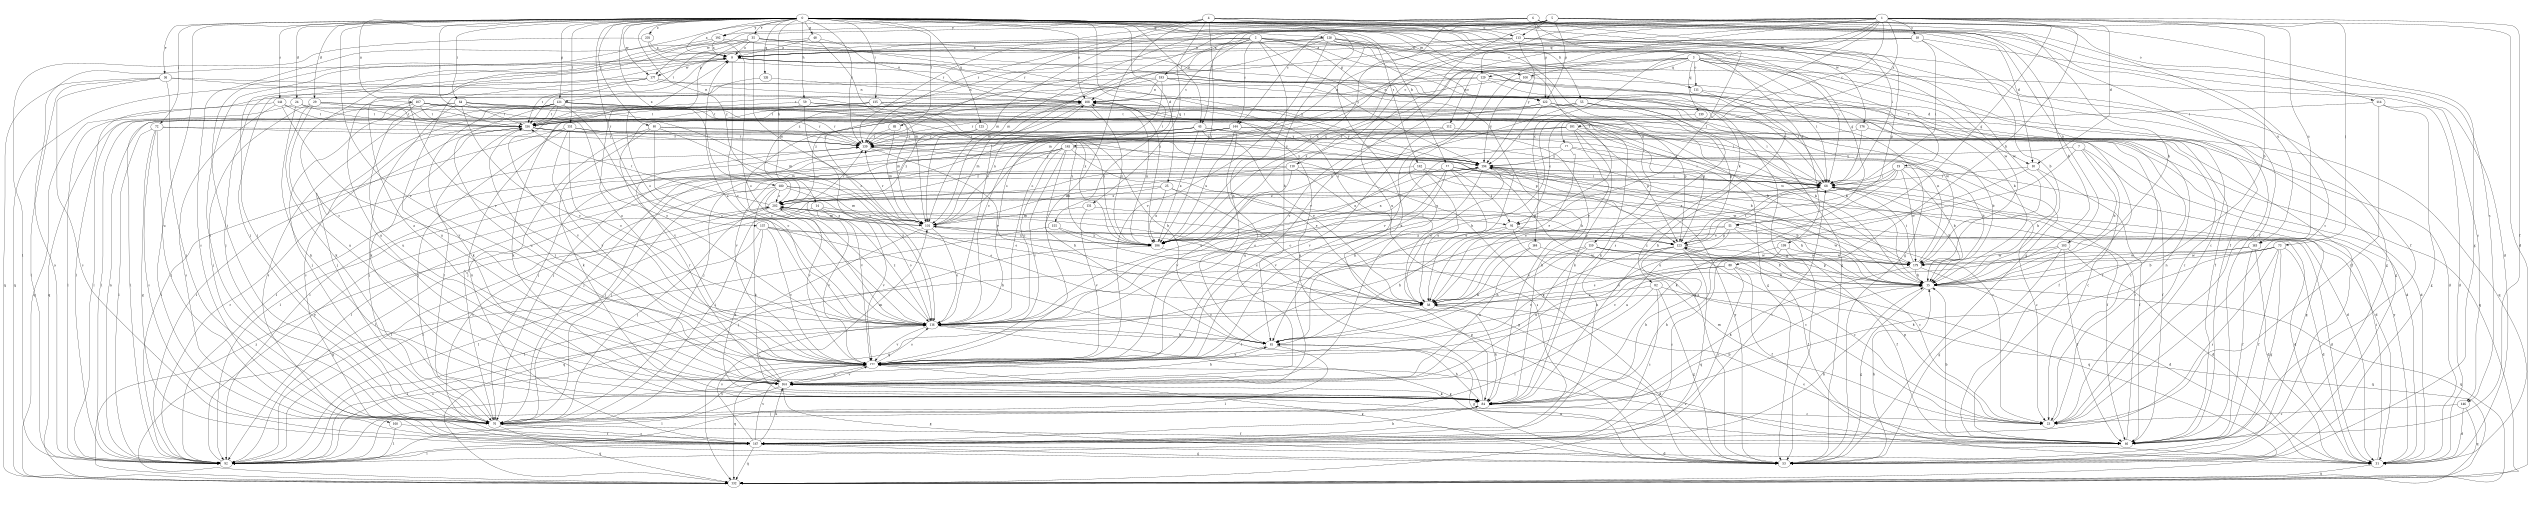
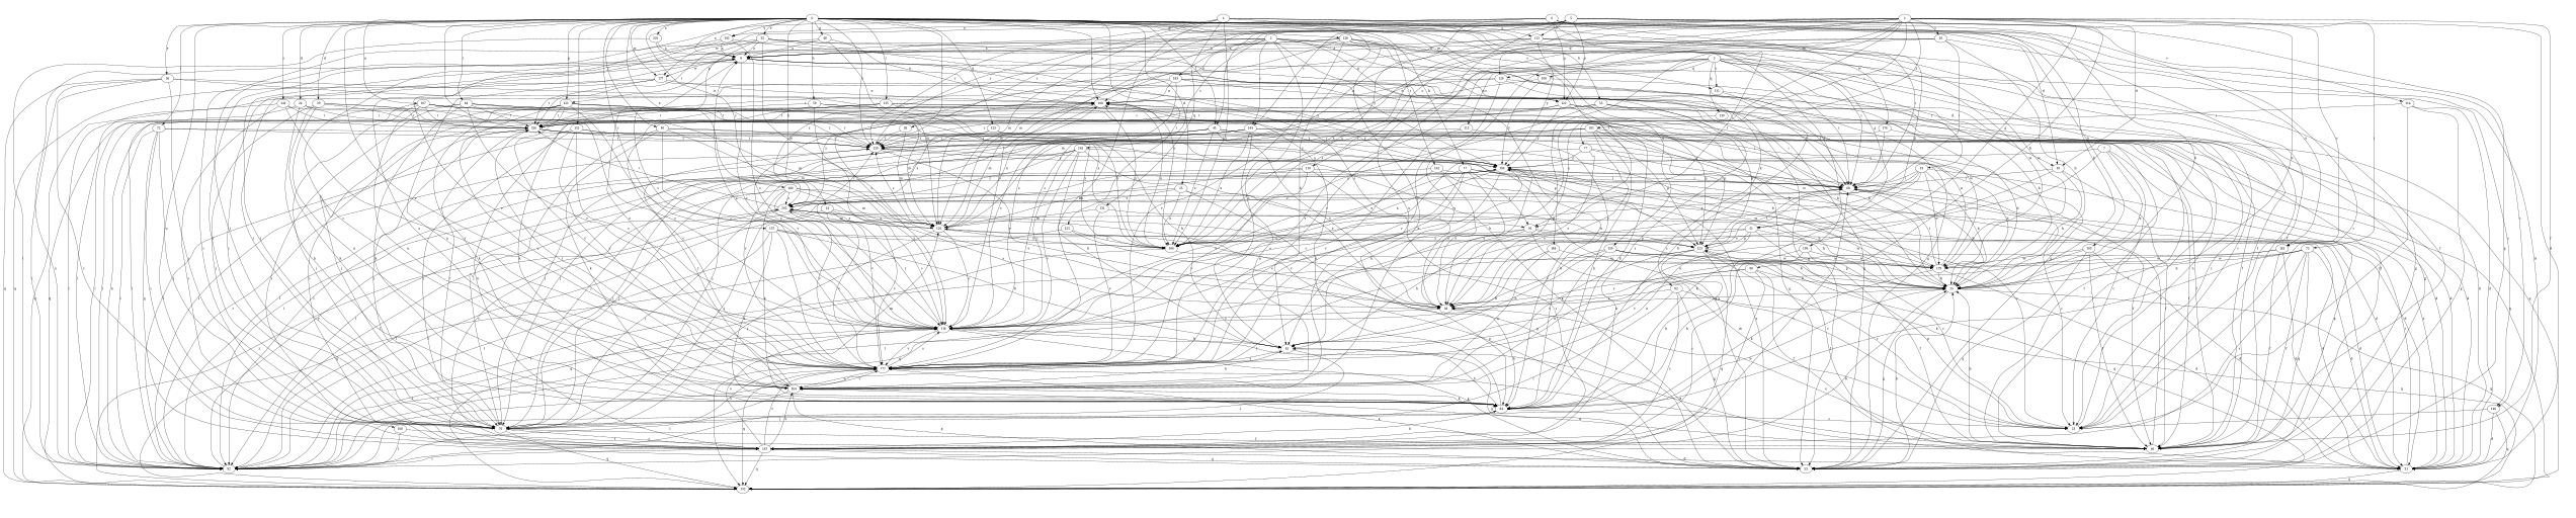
  strict digraph {
    fontname="Noto Serif"
    node [fontname="Noto Serif"]
    edge [fontname="Noto Serif"]
    0
    8
    12
    14
    24
    25
    29
    30
    35
    36
    45
    48
    51
    55
    59
    64
    68
    72
    85
    90
    91
    100
    103
    107
    108
    121
    125
-   126
    128
    135
    137
    139
    141
    142
    151
    155
    156
    159
    160
    163
    172
    176
    177
    180
    192
    199
    201
    202
    53
    76
    146
    116
    194
    38
    186
    31
    92
    84
    123
    147
    164
    15
    46
    101
    132
    23
    179
    61
    1
    17
    18
    73
    80
    110
    129
    144
    181
    183
    184
    122
    2
    82
    111
    145
    3
    19
    112
    130
    4
    113
    131
    5
    114
    6
    7
    0 -> 8 [label=a]
    0 -> 12 [label=b]
    0 -> 14 [label=b]
    0 -> 24 [label=d]
    0 -> 25 [label=d]
    0 -> 29 [label=d]
    0 -> 30 [label=d]
    0 -> 35 [label=e]
    0 -> 36 [label=e]
    0 -> 45 [label=f]
    0 -> 48 [label=g]
    0 -> 51 [label=g]
    0 -> 55 [label=h]
    0 -> 59 [label=h]
    0 -> 64 [label=i]
    0 -> 68 [label=i]
    0 -> 72 [label=j]
    0 -> 85 [label=l]
    0 -> 90 [label=l]
    0 -> 91 [label=l]
    0 -> 100 [label=m]
    0 -> 103 [label=n]
    0 -> 107 [label=n]
    0 -> 108 [label=n]
    0 -> 121 [label=p]
    0 -> 125 [label=q]
-   0 -> 126 [label=q]
    0 -> 128 [label=q]
    0 -> 135 [label=r]
    0 -> 137 [label=r]
    0 -> 139 [label=r]
    0 -> 141 [label=s]
    0 -> 142 [label=s]
    0 -> 151 [label=t]
    0 -> 155 [label=t]
    0 -> 156 [label=t]
    0 -> 159 [label=u]
    0 -> 160 [label=u]
    0 -> 163 [label=u]
    0 -> 172 [label=v]
    0 -> 176 [label=w]
    0 -> 177 [label=w]
    0 -> 180 [label=x]
    0 -> 192 [label=y]
    0 -> 199 [label=z]
    0 -> 201 [label=z]
    0 -> 202 [label=z]
    8 -> 177 [label=w]
    8 -> 53 [label=g]
    8 -> 76 [label=j]
    8 -> 146 [label=s]
    8 -> 116 [label=o]
    8 -> 194 [label=y]
    12 -> 68 [label=i]
    12 -> 91 [label=l]
    12 -> 172 [label=v]
    12 -> 116 [label=o]
    12 -> 38 [label=e]
    12 -> 186 [label=x]
    12 -> 31 [label=d]
    14 -> 91 [label=l]
    14 -> 172 [label=v]
    14 -> 116 [label=o]
    14 -> 38 [label=e]
    14 -> 92 [label=l]
    24 -> 156 [label=t]
    24 -> 116 [label=o]
    24 -> 92 [label=l]
    24 -> 84 [label=k]
    25 -> 202 [label=z]
    25 -> 53 [label=g]
    25 -> 186 [label=x]
    25 -> 123 [label=p]
    25 -> 147 [label=s]
    29 -> 139 [label=r]
    29 -> 156 [label=t]
    29 -> 76 [label=j]
    29 -> 186 [label=x]
    29 -> 84 [label=k]
    29 -> 164 [label=u]
    30 -> 68 [label=i]
    30 -> 38 [label=e]
    30 -> 15 [label=b]
    30 -> 46 [label=f]
    35 -> 8 [label=a]
    35 -> 156 [label=t]
    35 -> 172 [label=v]
    35 -> 53 [label=g]
    35 -> 116 [label=o]
    35 -> 38 [label=e]
    35 -> 46 [label=f]
    35 -> 101 [label=m]
    36 -> 108 [label=n]
    36 -> 76 [label=j]
    36 -> 186 [label=x]
    36 -> 92 [label=l]
    36 -> 147 [label=s]
    36 -> 132 [label=q]
    45 -> 139 [label=r]
    45 -> 172 [label=v]
    45 -> 76 [label=j]
    45 -> 38 [label=e]
    45 -> 186 [label=x]
    45 -> 31 [label=d]
    45 -> 15 [label=b]
    48 -> 8 [label=a]
    48 -> 108 [label=n]
    48 -> 76 [label=j]
    48 -> 101 [label=m]
    51 -> 186 [label=x]
    51 -> 92 [label=l]
    51 -> 123 [label=p]
    51 -> 164 [label=u]
    51 -> 23 [label=c]
    51 -> 179 [label=w]
    55 -> 68 [label=i]
    55 -> 156 [label=t]
    55 -> 116 [label=o]
    55 -> 186 [label=x]
    55 -> 123 [label=p]
    55 -> 15 [label=b]
    59 -> 156 [label=t]
    59 -> 116 [label=o]
    59 -> 92 [label=l]
    59 -> 123 [label=p]
    59 -> 15 [label=b]
    64 -> 139 [label=r]
    64 -> 156 [label=t]
    64 -> 116 [label=o]
    64 -> 84 [label=k]
    64 -> 147 [label=s]
    64 -> 101 [label=m]
    64 -> 132 [label=q]
    64 -> 179 [label=w]
    68 -> 202 [label=z]
    68 -> 15 [label=b]
    68 -> 23 [label=c]
    72 -> 139 [label=r]
    72 -> 53 [label=g]
    72 -> 76 [label=j]
    72 -> 31 [label=d]
    72 -> 92 [label=l]
    72 -> 147 [label=s]
    85 -> 139 [label=r]
    85 -> 101 [label=m]
    90 -> 139 [label=r]
    90 -> 76 [label=j]
    90 -> 116 [label=o]
    90 -> 84 [label=k]
    90 -> 46 [label=f]
    90 -> 101 [label=m]
    91 -> 31 [label=d]
+   91 -> 92 [label=l]
    91 -> 123 [label=p]
    91 -> 132 [label=q]
    91 -> 23 [label=c]
    91 -> 61 [label=h]
    100 -> 108 [label=n]
    100 -> 194 [label=y]
    100 -> 46 [label=f]
    103 -> 172 [label=v]
    103 -> 53 [label=g]
    103 -> 31 [label=d]
    103 -> 46 [label=f]
    103 -> 179 [label=w]
    107 -> 156 [label=t]
    107 -> 76 [label=j]
    107 -> 194 [label=y]
    107 -> 31 [label=d]
    107 -> 92 [label=l]
    107 -> 164 [label=u]
    107 -> 46 [label=f]
    108 -> 156 [label=t]
    108 -> 172 [label=v]
    108 -> 194 [label=y]
    108 -> 186 [label=x]
    108 -> 101 [label=m]
    121 -> 156 [label=t]
    121 -> 172 [label=v]
    121 -> 53 [label=g]
    121 -> 76 [label=j]
    121 -> 116 [label=o]
    121 -> 186 [label=x]
    121 -> 92 [label=l]
    121 -> 84 [label=k]
    121 -> 164 [label=u]
    121 -> 101 [label=m]
    125 -> 139 [label=r]
    125 -> 202 [label=z]
    125 -> 53 [label=g]
-   126 -> 108 [label=n]
-   126 -> 164 [label=u]
+   125 -> 46 [label=f]
    128 -> 8 [label=a]
    128 -> 68 [label=i]
    128 -> 172 [label=v]
    128 -> 53 [label=g]
    128 -> 76 [label=j]
    128 -> 116 [label=o]
    128 -> 84 [label=k]
    128 -> 147 [label=s]
    128 -> 179 [label=w]
    135 -> 156 [label=t]
    135 -> 84 [label=k]
    135 -> 123 [label=p]
    135 -> 147 [label=s]
    135 -> 15 [label=b]
    135 -> 61 [label=h]
    137 -> 172 [label=v]
    137 -> 186 [label=x]
    137 -> 31 [label=d]
    137 -> 92 [label=l]
    137 -> 84 [label=k]
    137 -> 61 [label=h]
    139 -> 194 [label=y]
    139 -> 38 [label=e]
    141 -> 68 [label=i]
    141 -> 156 [label=t]
    141 -> 172 [label=v]
    141 -> 147 [label=s]
    141 -> 132 [label=q]
    142 -> 68 [label=i]
    142 -> 172 [label=v]
    142 -> 116 [label=o]
    142 -> 38 [label=e]
    142 -> 31 [label=d]
    151 -> 139 [label=r]
    151 -> 172 [label=v]
    151 -> 76 [label=j]
    151 -> 116 [label=o]
    151 -> 194 [label=y]
    151 -> 92 [label=l]
    155 -> 38 [label=e]
    155 -> 186 [label=x]
    155 -> 132 [label=q]
    156 -> 139 [label=r]
    156 -> 53 [label=g]
    156 -> 76 [label=j]
    156 -> 92 [label=l]
    156 -> 123 [label=p]
    159 -> 38 [label=e]
    159 -> 164 [label=u]
    159 -> 15 [label=b]
    159 -> 132 [label=q]
    159 -> 179 [label=w]
    159 -> 61 [label=h]
    160 -> 92 [label=l]
    160 -> 46 [label=f]
    163 -> 116 [label=o]
    163 -> 31 [label=d]
    163 -> 46 [label=f]
    163 -> 179 [label=w]
    172 -> 8 [label=a]
    172 -> 53 [label=g]
    172 -> 116 [label=o]
    172 -> 164 [label=u]
    172 -> 132 [label=q]
    176 -> 68 [label=i]
    176 -> 139 [label=r]
    176 -> 23 [label=c]
    177 -> 108 [label=n]
    177 -> 156 [label=t]
    177 -> 164 [label=u]
    177 -> 132 [label=q]
    177 -> 179 [label=w]
    180 -> 172 [label=v]
    180 -> 202 [label=z]
    180 -> 38 [label=e]
    180 -> 92 [label=l]
    180 -> 84 [label=k]
    180 -> 15 [label=b]
    180 -> 101 [label=m]
    192 -> 8 [label=a]
    192 -> 116 [label=o]
    192 -> 194 [label=y]
    192 -> 147 [label=s]
    192 -> 164 [label=c]
    199 -> 84 [label=k]
    199 -> 147 [label=s]
    199 -> 46 [label=f]
    199 -> 179 [label=w]
    201 -> 8 [label=a]
    201 -> 186 [label=x]
    201 -> 92 [label=l]
    202 -> 139 [label=r]
    202 -> 156 [label=t]
    202 -> 172 [label=v]
    202 -> 53 [label=g]
    202 -> 76 [label=j]
    202 -> 92 [label=l]
    202 -> 101 [label=m]
    53 -> 194 [label=y]
    53 -> 15 [label=b]
    76 -> 68 [label=i]
    76 -> 156 [label=t]
    76 -> 172 [label=v]
    76 -> 147 [label=s]
    76 -> 15 [label=b]
    76 -> 46 [label=f]
    76 -> 132 [label=q]
    146 -> 31 [label=d]
    146 -> 132 [label=q]
    146 -> 23 [label=c]
    116 -> 8 [label=a]
    116 -> 172 [label=v]
    116 -> 202 [label=z]
    116 -> 53 [label=g]
    116 -> 31 [label=d]
    116 -> 92 [label=l]
    116 -> 61 [label=h]
    194 -> 68 [label=i]
    194 -> 76 [label=j]
    194 -> 116 [label=o]
    194 -> 38 [label=e]
    194 -> 186 [label=x]
    194 -> 92 [label=l]
    194 -> 46 [label=f]
    194 -> 23 [label=c]
    194 -> 179 [label=w]
    194 -> 61 [label=h]
    38 -> 116 [label=o]
    38 -> 84 [label=k]
    186 -> 108 [label=n]
    186 -> 46 [label=f]
    186 -> 132 [label=q]
    31 -> 68 [label=i]
    31 -> 194 [label=y]
    31 -> 38 [label=e]
    31 -> 132 [label=q]
    92 -> 8 [label=a]
    92 -> 108 [label=n]
    92 -> 139 [label=r]
    92 -> 116 [label=o]
    92 -> 194 [label=y]
    92 -> 15 [label=b]
    84 -> 108 [label=n]
    84 -> 76 [label=j]
    84 -> 23 [label=c]
    84 -> 61 [label=h]
    123 -> 68 [label=i]
    123 -> 172 [label=v]
    123 -> 92 [label=l]
    123 -> 84 [label=k]
    123 -> 132 [label=q]
    123 -> 23 [label=c]
    123 -> 179 [label=w]
    147 -> 68 [label=i]
    147 -> 108 [label=n]
    147 -> 172 [label=v]
    147 -> 53 [label=g]
    147 -> 116 [label=o]
    147 -> 31 [label=d]
    147 -> 92 [label=l]
    147 -> 84 [label=k]
    147 -> 164 [label=u]
    147 -> 132 [label=q]
    164 -> 8 [label=a]
    164 -> 139 [label=r]
    164 -> 156 [label=t]
    164 -> 172 [label=v]
    164 -> 53 [label=g]
    164 -> 92 [label=l]
    164 -> 84 [label=k]
    164 -> 101 [label=m]
    164 -> 61 [label=h]
    15 -> 202 [label=z]
    15 -> 53 [label=g]
    15 -> 38 [label=e]
    15 -> 123 [label=p]
    15 -> 132 [label=q]
    46 -> 139 [label=r]
    46 -> 172 [label=v]
    46 -> 164 [label=u]
    46 -> 15 [label=b]
    101 -> 108 [label=n]
    101 -> 139 [label=r]
    101 -> 202 [label=z]
    101 -> 76 [label=j]
    101 -> 116 [label=o]
    101 -> 186 [label=x]
    101 -> 123 [label=p]
    132 -> 202 [label=z]
    23 -> 108 [label=n]
    23 -> 123 [label=p]
    23 -> 101 [label=m]
    179 -> 68 [label=i]
    179 -> 108 [label=n]
    179 -> 31 [label=d]
    179 -> 84 [label=k]
    179 -> 15 [label=b]
    61 -> 172 [label=v]
    61 -> 53 [label=g]
    61 -> 92 [label=l]
    1 -> 30 [label=d]
    1 -> 45 [label=f]
    1 -> 51 [label=g]
    1 -> 100 [label=m]
    1 -> 163 [label=u]
    1 -> 38 [label=e]
    1 -> 186 [label=x]
    1 -> 164 [label=u]
    1 -> 15 [label=b]
    1 -> 46 [label=f]
    1 -> 17 [label=c]
    1 -> 18 [label=c]
    1 -> 73 [label=j]
    1 -> 80 [label=k]
    1 -> 110 [label=o]
    1 -> 129 [label=q]
    1 -> 144 [label=s]
    1 -> 181 [label=x]
    1 -> 183 [label=x]
    1 -> 184 [label=x]
    17 -> 68 [label=i]
    17 -> 116 [label=o]
    17 -> 194 [label=y]
    17 -> 38 [label=e]
    17 -> 15 [label=b]
    18 -> 8 [label=a]
    18 -> 68 [label=i]
    18 -> 172 [label=v]
    18 -> 116 [label=o]
    18 -> 31 [label=d]
    18 -> 15 [label=b]
    73 -> 53 [label=g]
    73 -> 31 [label=d]
    73 -> 84 [label=k]
    73 -> 147 [label=s]
    73 -> 15 [label=b]
    73 -> 46 [label=f]
    73 -> 179 [label=w]
    80 -> 38 [label=e]
    80 -> 147 [label=s]
    80 -> 15 [label=b]
    80 -> 46 [label=f]
    80 -> 61 [label=h]
    110 -> 68 [label=i]
    110 -> 172 [label=v]
    110 -> 76 [label=j]
    110 -> 147 [label=s]
    110 -> 101 [label=m]
    129 -> 68 [label=i]
    129 -> 108 [label=n]
    129 -> 156 [label=t]
    129 -> 172 [label=v]
    129 -> 53 [label=g]
    144 -> 68 [label=i]
    144 -> 139 [label=r]
    144 -> 76 [label=j]
    144 -> 186 [label=x]
    144 -> 92 [label=l]
    144 -> 164 [label=u]
    144 -> 132 [label=q]
    181 -> 139 [label=r]
    181 -> 76 [label=j]
    181 -> 38 [label=e]
+   181 -> 31 [label=d]
    181 -> 92 [label=l]
    181 -> 84 [label=k]
    181 -> 123 [label=p]
    181 -> 15 [label=b]
    183 -> 68 [label=i]
    183 -> 108 [label=n]
    183 -> 202 [label=z]
    183 -> 116 [label=o]
    183 -> 92 [label=l]
    183 -> 46 [label=f]
    183 -> 122 [label=a]
    184 -> 164 [label=u]
    184 -> 179 [label=w]
    184 -> 61 [label=h]
    122 -> 139 [label=r]
    122 -> 156 [label=t]
    122 -> 194 [label=y]
    122 -> 84 [label=k]
    122 -> 132 [label=q]
    122 -> 23 [label=c]
    2 -> 8 [label=a]
    2 -> 108 [label=n]
    2 -> 121 [label=p]
    2 -> 202 [label=z]
    2 -> 53 [label=g]
    2 -> 76 [label=j]
    2 -> 84 [label=k]
    2 -> 61 [label=h]
    2 -> 144 [label=s]
    2 -> 122 [label=p]
    2 -> 82 [label=k]
    2 -> 111 [label=o]
    2 -> 145 [label=s]
    82 -> 53 [label=g]
    82 -> 38 [label=e]
    82 -> 92 [label=l]
    82 -> 147 [label=s]
    82 -> 132 [label=q]
    111 -> 84 [label=k]
    111 -> 15 [label=b]
    145 -> 172 [label=v]
    145 -> 202 [label=z]
    145 -> 76 [label=j]
    145 -> 116 [label=o]
    145 -> 194 [label=y]
    145 -> 38 [label=e]
    145 -> 92 [label=l]
    145 -> 61 [label=h]
    3 -> 30 [label=d]
    3 -> 68 [label=i]
    3 -> 172 [label=v]
    3 -> 53 [label=g]
    3 -> 186 [label=x]
    3 -> 101 [label=m]
    3 -> 23 [label=c]
    3 -> 129 [label=q]
    3 -> 111 [label=o]
    3 -> 19 [label=c]
    3 -> 112 [label=o]
    3 -> 130 [label=q]
    19 -> 68 [label=i]
    19 -> 53 [label=g]
    19 -> 38 [label=e]
    19 -> 186 [label=x]
    19 -> 84 [label=k]
    19 -> 15 [label=b]
    19 -> 179 [label=w]
    112 -> 139 [label=r]
    112 -> 172 [label=v]
    112 -> 84 [label=k]
    130 -> 61 [label=h]
    4 -> 139 [label=r]
    4 -> 172 [label=v]
    4 -> 146 [label=s]
    4 -> 186 [label=x]
    4 -> 46 [label=f]
    4 -> 101 [label=m]
    4 -> 61 [label=h]
    4 -> 113 [label=o]
    4 -> 131 [label=q]
    113 -> 8 [label=a]
    113 -> 116 [label=o]
    113 -> 194 [label=y]
    113 -> 46 [label=f]
    113 -> 101 [label=m]
    113 -> 23 [label=c]
    113 -> 179 [label=w]
    131 -> 172 [label=v]
    131 -> 15 [label=b]
    131 -> 101 [label=m]
    5 -> 139 [label=r]
    5 -> 177 [label=w]
    5 -> 53 [label=g]
    5 -> 116 [label=o]
    5 -> 31 [label=d]
    5 -> 164 [label=u]
    5 -> 15 [label=b]
    5 -> 101 [label=m]
    5 -> 122 [label=p]
    5 -> 113 [label=o]
    5 -> 114 [label=o]
    114 -> 156 [label=t]
    114 -> 53 [label=g]
    114 -> 31 [label=d]
    114 -> 23 [label=c]
    6 -> 91 [label=l]
    6 -> 139 [label=r]
    6 -> 192 [label=y]
    6 -> 76 [label=j]
    6 -> 186 [label=x]
    6 -> 123 [label=p]
    6 -> 15 [label=b]
    6 -> 23 [label=c]
    6 -> 122 [label=p]
    7 -> 194 [label=y]
    7 -> 164 [label=u]
    7 -> 15 [label=b]
    7 -> 46 [label=f]
    7 -> 23 [label=c]
  }
